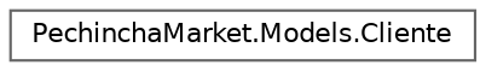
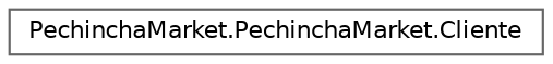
  digraph {
    rankdir=LR
-   n1 [color=grey40 fillcolor=white fontname=Helvetica fontsize=10 height=0.2 label="PechinchaMarket.Models.Cliente" shape=box style=filled width=0.4]
+   n1 [color=grey40 fillcolor=white fontname=Helvetica fontsize=10 height=0.2 label="PechinchaMarket.PechinchaMarket.Cliente" shape=box style=filled width=0.4]
  }
